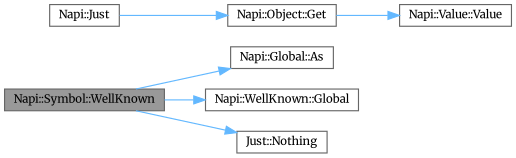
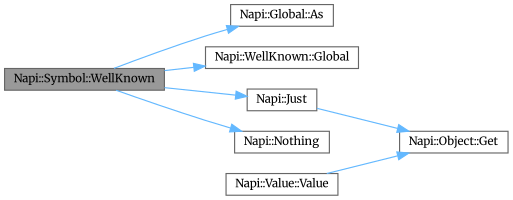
  digraph {
    fontname=Merriweather
    rankdir=LR
    node [color=grey40 fillcolor=white fontname=Merriweather fontsize=10 shape=box style=filled]
    edge [color=steelblue1 fontname=Merriweather fontsize=10 labelfontname=Helvetica labelfontsize=10 style=solid]
    n1 [color=gray40 fillcolor=grey60 fontcolor=black height=0.2 label="Napi::Symbol::WellKnown" width=0.4]
    n2 [height=0.2 label="Napi::Global::As" width=0.4]
    n3 [height=0.2 label="Napi::WellKnown::Global" width=0.4]
    n4 [height=0.2 label="Napi::Just" width=0.4]
-   n5 [height=0.2 label="Just::Nothing" width=0.4]
+   n5 [height=0.2 label="Napi::Nothing" width=0.4]
    n6 [height=0.2 label="Napi::Object::Get" width=0.4]
    n7 [height=0.2 label="Napi::Value::Value" width=0.4]
    n1 -> n2
    n1 -> n3
+   n1 -> n4
    n1 -> n5
    n4 -> n6
-   n6 -> n7
+   n7 -> n6
  }
